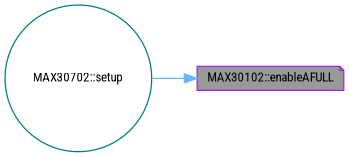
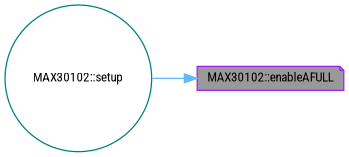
  digraph {
    rankdir=RL
    fontname="Roboto Condensed"
    node [fontname="Roboto Condensed" fontsize=10 style=filled]
    n1 [color=purple fillcolor=grey60 fontcolor=black height=0.2 label="MAX30102::enableAFULL" shape=note width=0.4]
-   n2 [color=teal fillcolor=white height=0.2 label="MAX30702::setup" shape=circle width=0.4]
+   n2 [color=teal fillcolor=white height=0.2 label="MAX30102::setup" shape=circle width=0.4]
    n1 -> n2 [color=steelblue1 dir=back fontname="Roboto Condensed" fontsize=10 labelfontname=Helvetica labelfontsize=10 style=solid]
  }
